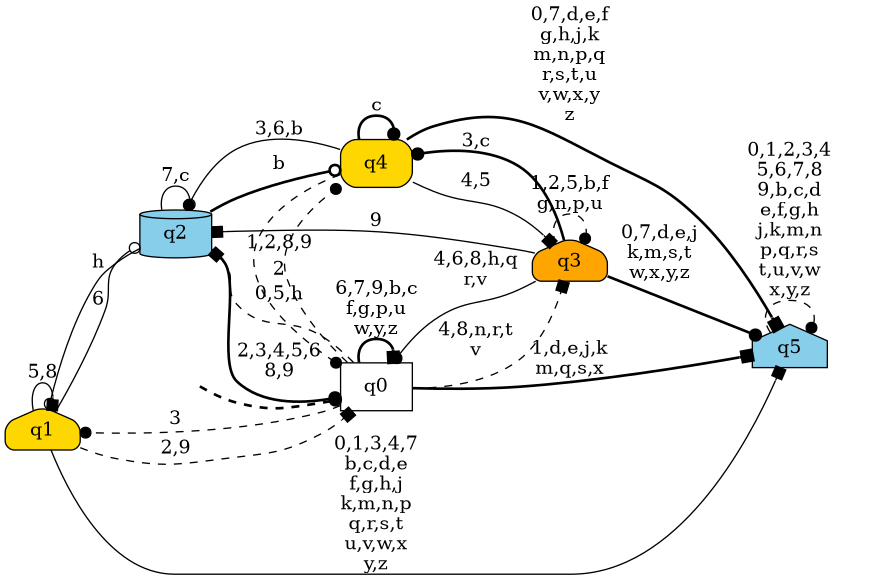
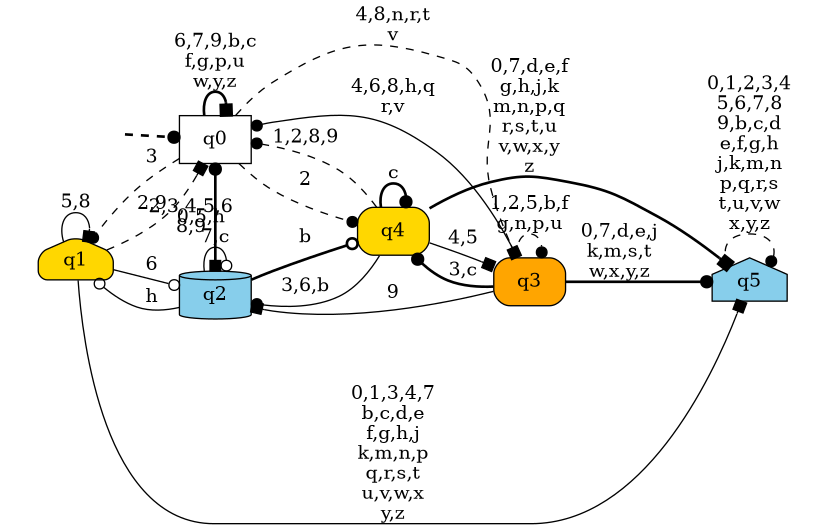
  digraph {
    rankdir=LR
    node [shape=box style="rounded,filled" color=black fillcolor=gold]
    edge [arrowhead=dot style=dashed]
    __start0 [height=0 shape=none style=invis width=0 color="" fillcolor=""]
    n2 [fillcolor=white label=q0 style=filled]
    n3 [label=q1 shape=house]
    n4 [fillcolor=skyblue label=q2 shape=cylinder]
-   n5 [fillcolor=orange label=q3 shape=house]
+   n5 [fillcolor=orange label=q3]
    n6 [label=q4]
    n7 [fillcolor=skyblue label=q5 shape=house style=filled]
    subgraph cluster_1 {
      nodesep=0.15
      ranksep=0.15
      style=invis
      __start0
      n2
    }
    __start0 -> n2 [penwidth=2]
    n2 -> n2 [arrowhead=box label="6,7,9,b,c\nf,g,p,u\nw,y,z" style=bold]
    n2 -> n3 [label=3]
    n2 -> n4 [arrowhead=box label="0,5,h"]
    n2 -> n5 [arrowhead=box label="4,8,n,r,t\nv"]
    n2 -> n6 [label=2]
-   n2 -> n7 [arrowhead=box label="1,d,e,j,k\nm,q,s,x" style=bold]
    n3 -> n2 [arrowhead=box label="2,9"]
    n3 -> n3 [arrowhead=box label="5,8" style=solid]
    n3 -> n4 [arrowhead=odot label=6 style=solid]
    n3 -> n7 [arrowhead=box label="0,1,3,4,7\nb,c,d,e\nf,g,h,j\nk,m,n,p\nq,r,s,t\nu,v,w,x\ny,z" style=solid]
    n4 -> n2 [label="2,3,4,5,6\n8,9" style=bold]
    n4 -> n3 [arrowhead=odot label=h style=solid]
    n4 -> n4 [arrowhead=odot label="7,c" style=solid]
    n4 -> n6 [arrowhead=odot label=b style=bold]
    n5 -> n2 [label="4,6,8,h,q\nr,v" style=solid]
    n5 -> n4 [arrowhead=box label=9 style=solid]
    n5 -> n5 [label="1,2,5,b,f\ng,n,p,u"]
    n5 -> n6 [label="3,c" style=bold]
    n5 -> n7 [label="0,7,d,e,j\nk,m,s,t\nw,x,y,z" style=bold]
    n6 -> n2 [label="1,2,8,9"]
    n6 -> n4 [label="3,6,b" style=solid]
    n6 -> n5 [arrowhead=box label="4,5" style=solid]
    n6 -> n6 [label=c style=bold]
    n6 -> n7 [arrowhead=box label="0,7,d,e,f\ng,h,j,k\nm,n,p,q\nr,s,t,u\nv,w,x,y\nz" style=bold]
    n7 -> n7 [label="0,1,2,3,4\n5,6,7,8\n9,b,c,d\ne,f,g,h\nj,k,m,n\np,q,r,s\nt,u,v,w\nx,y,z"]
  }
